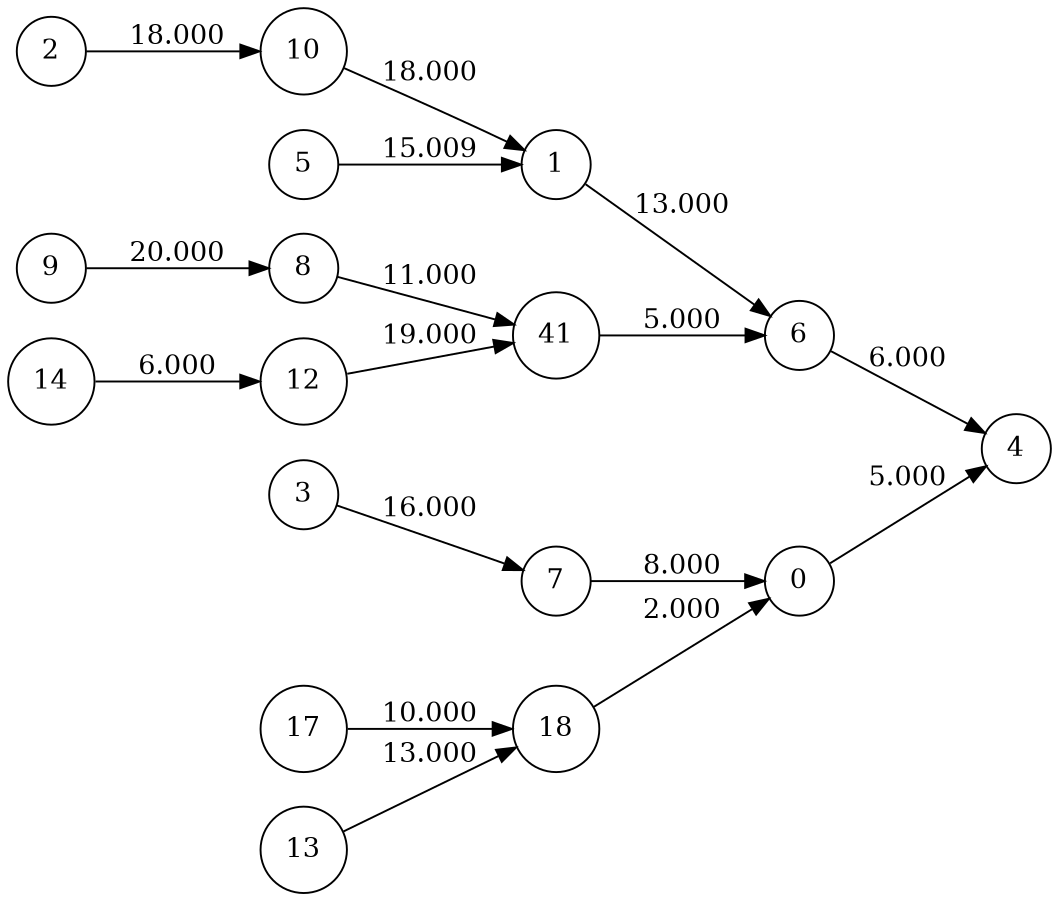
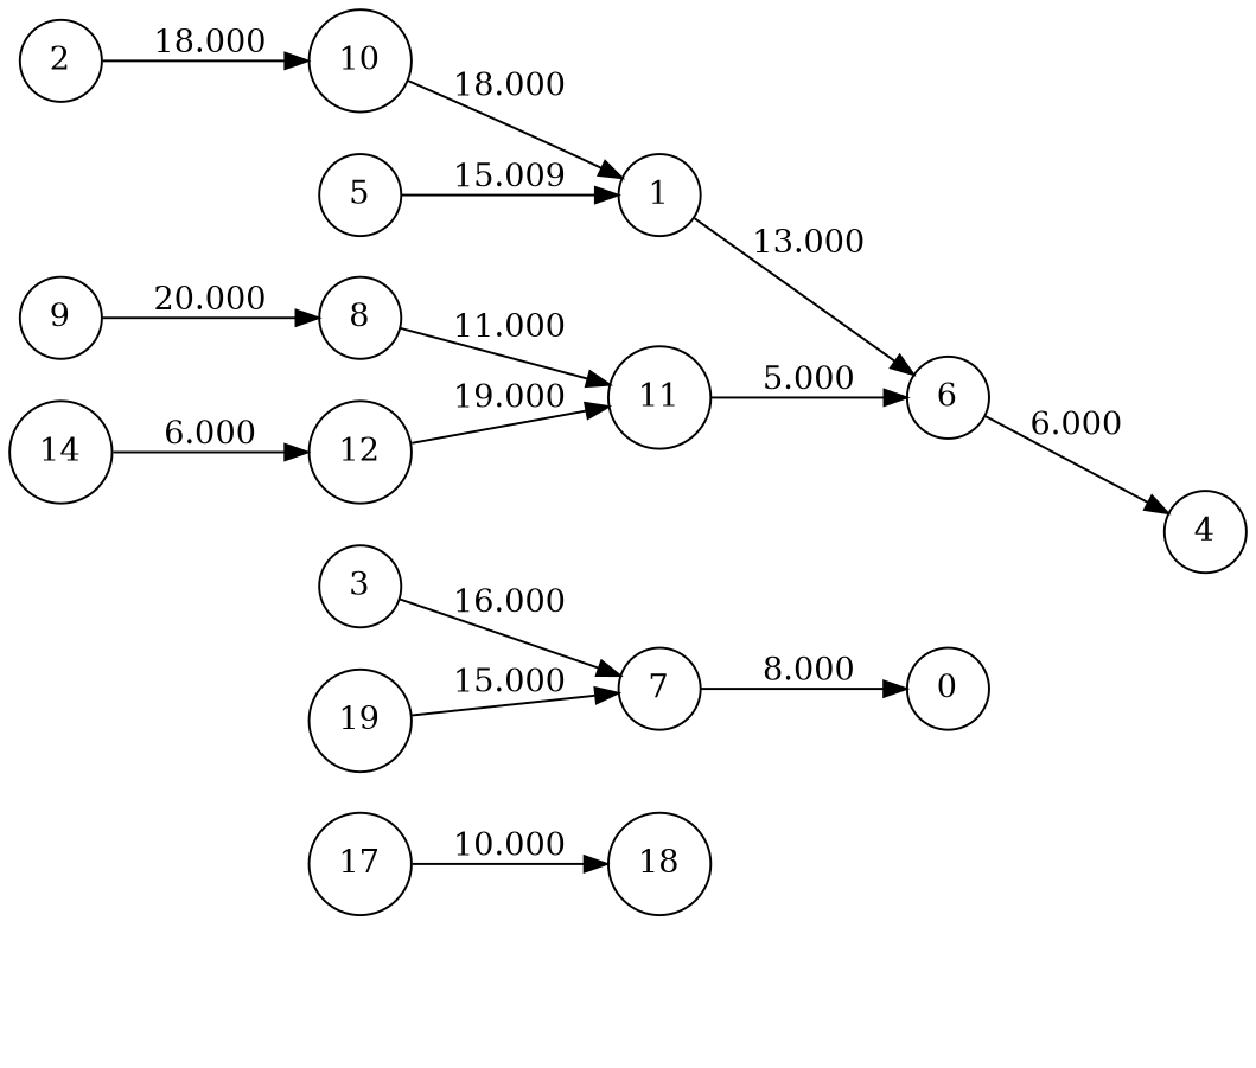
  digraph {
    rankdir=LR
    node [shape=circle]
    0
    4
    1
    6
    8
-   11 [label=41]
+   11
    3
    7
    17
    18
    9
    2
    10
-   13
+   19
    14
    12
    5
-   0 -> 4 [label=5.000]
    1 -> 6 [label=13.000]
    6 -> 4 [label=6.000]
    8 -> 11 [label=11.000]
    11 -> 6 [label=5.000]
    3 -> 7 [label=16.000]
    7 -> 0 [label=8.000]
    17 -> 18 [label=10.000]
-   18 -> 0 [label=2.000]
    9 -> 8 [label=20.000]
    2 -> 10 [label=18.000]
    10 -> 1 [label=18.000]
-   13 -> 18 [label=13.000]
+   19 -> 7 [label=15.000]
    14 -> 12 [label=6.000]
    12 -> 11 [label=19.000]
    5 -> 1 [label=15.009]
  }
